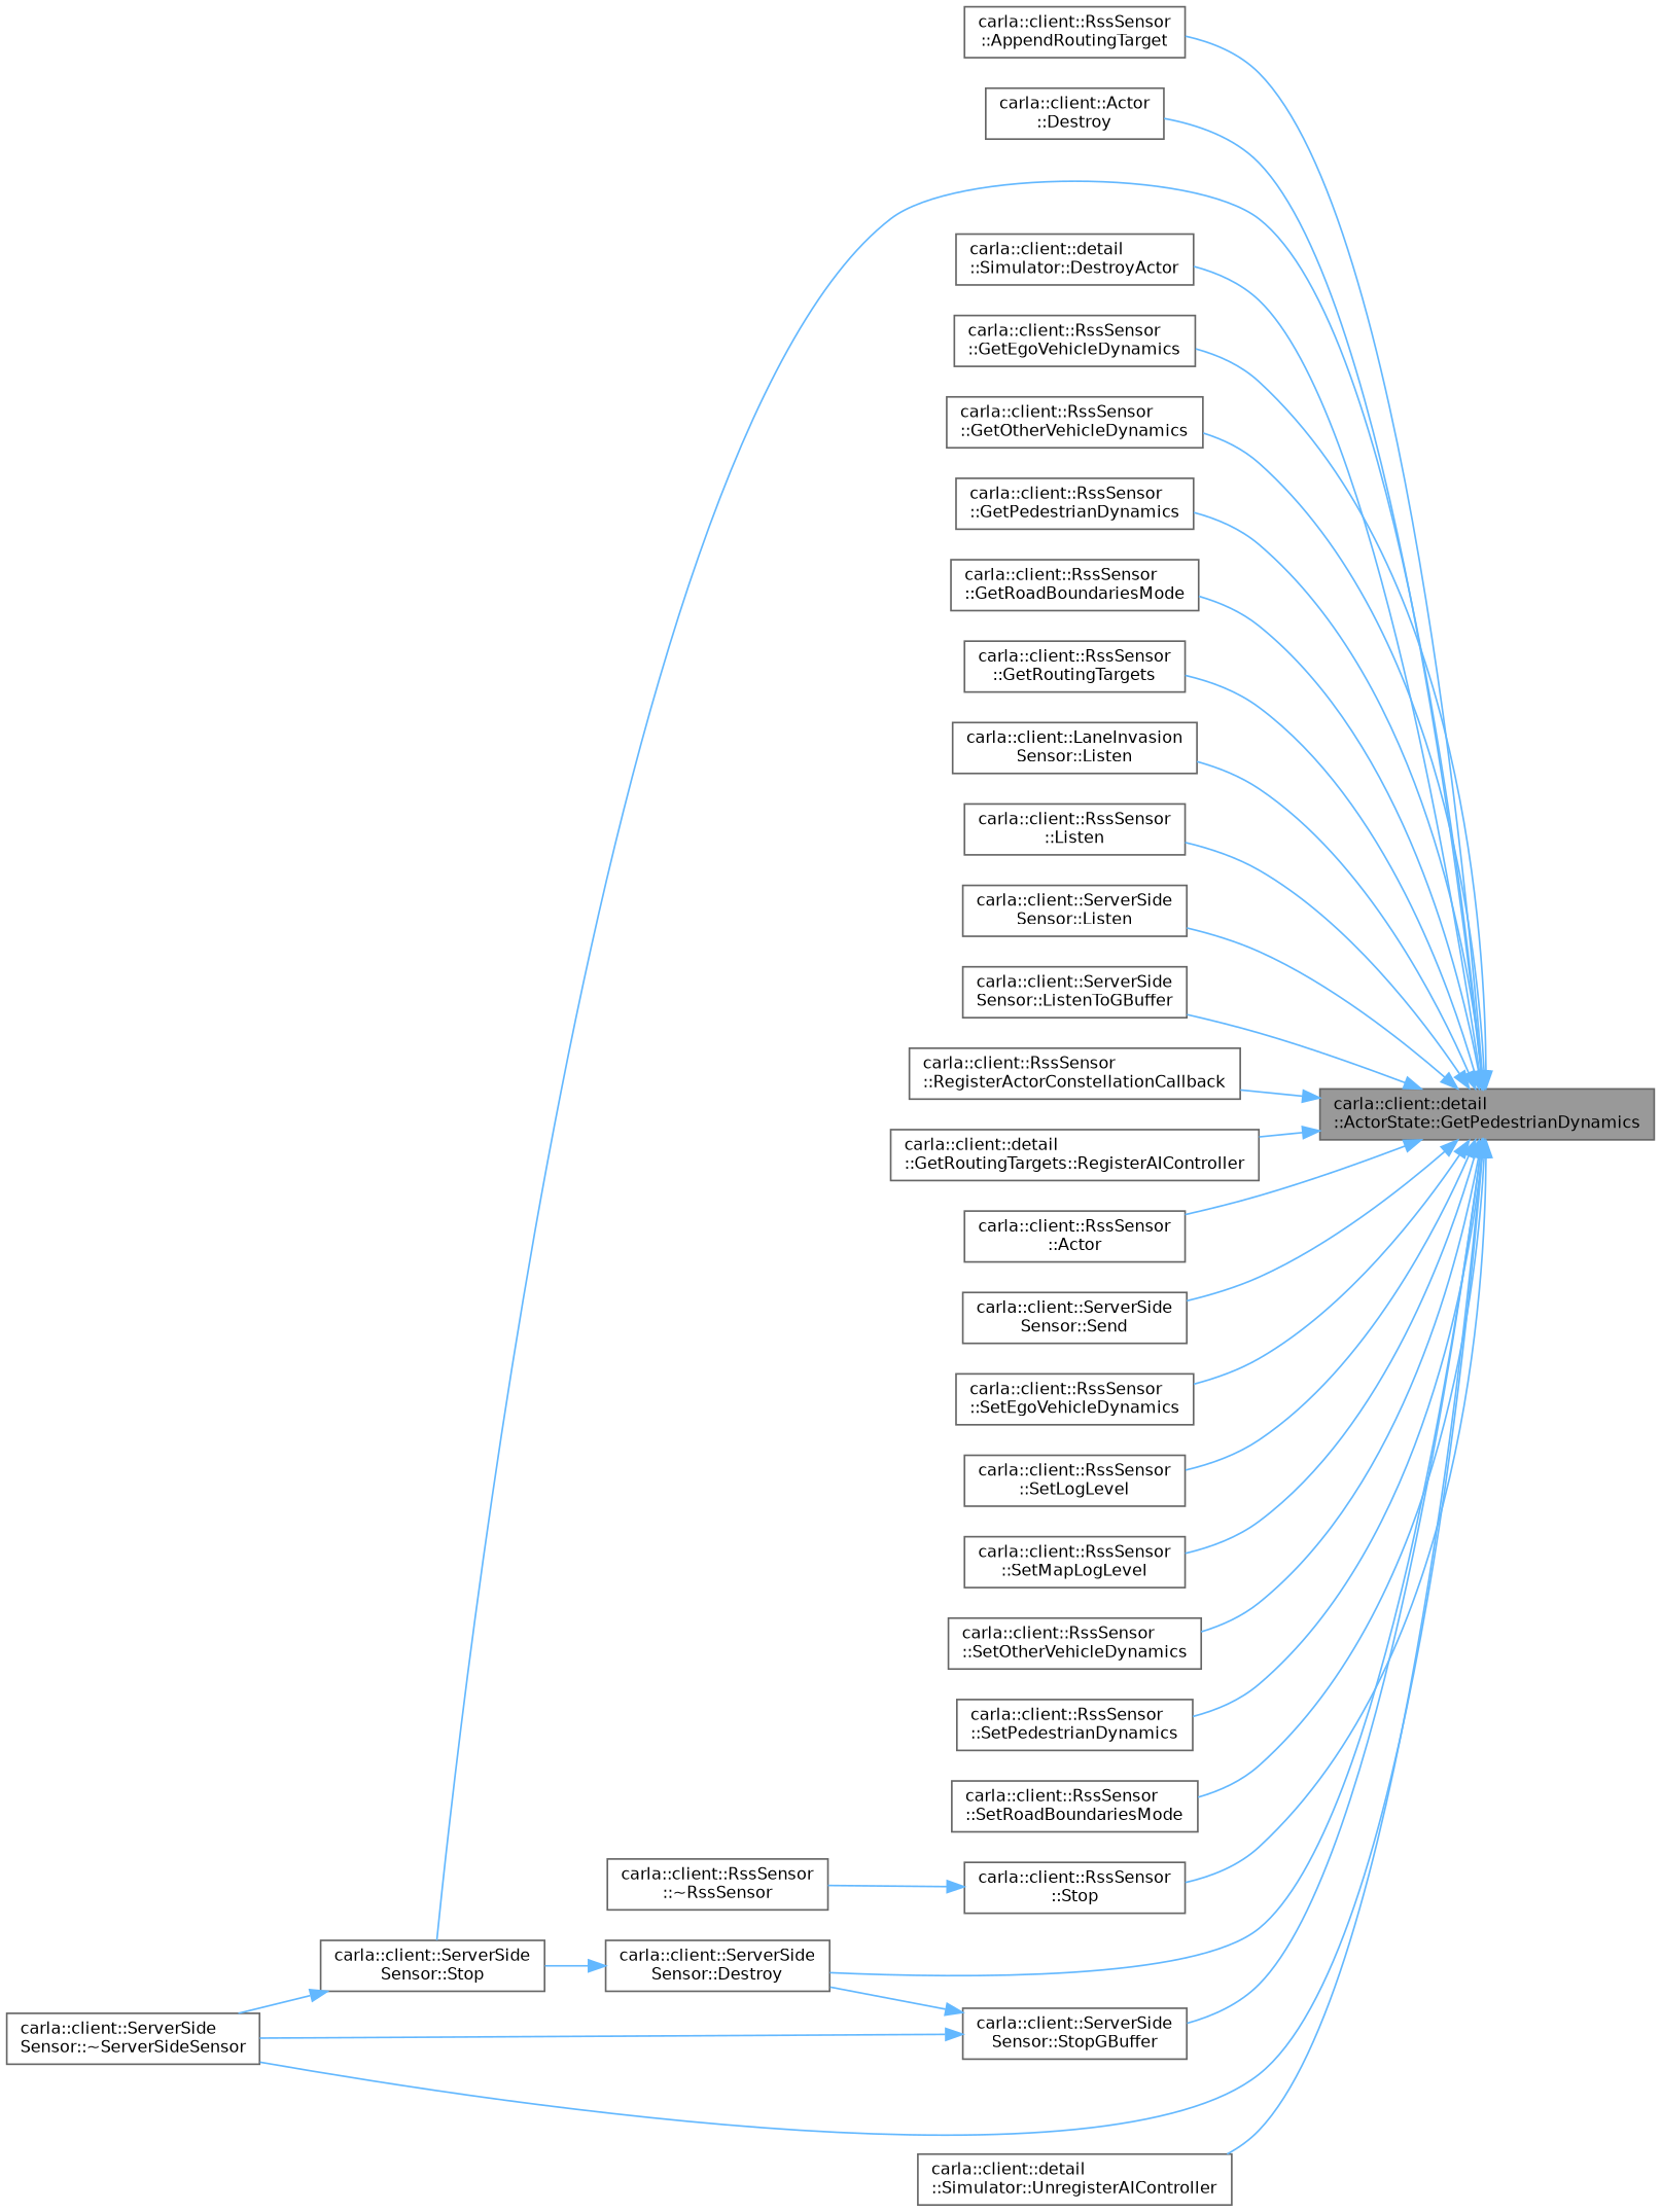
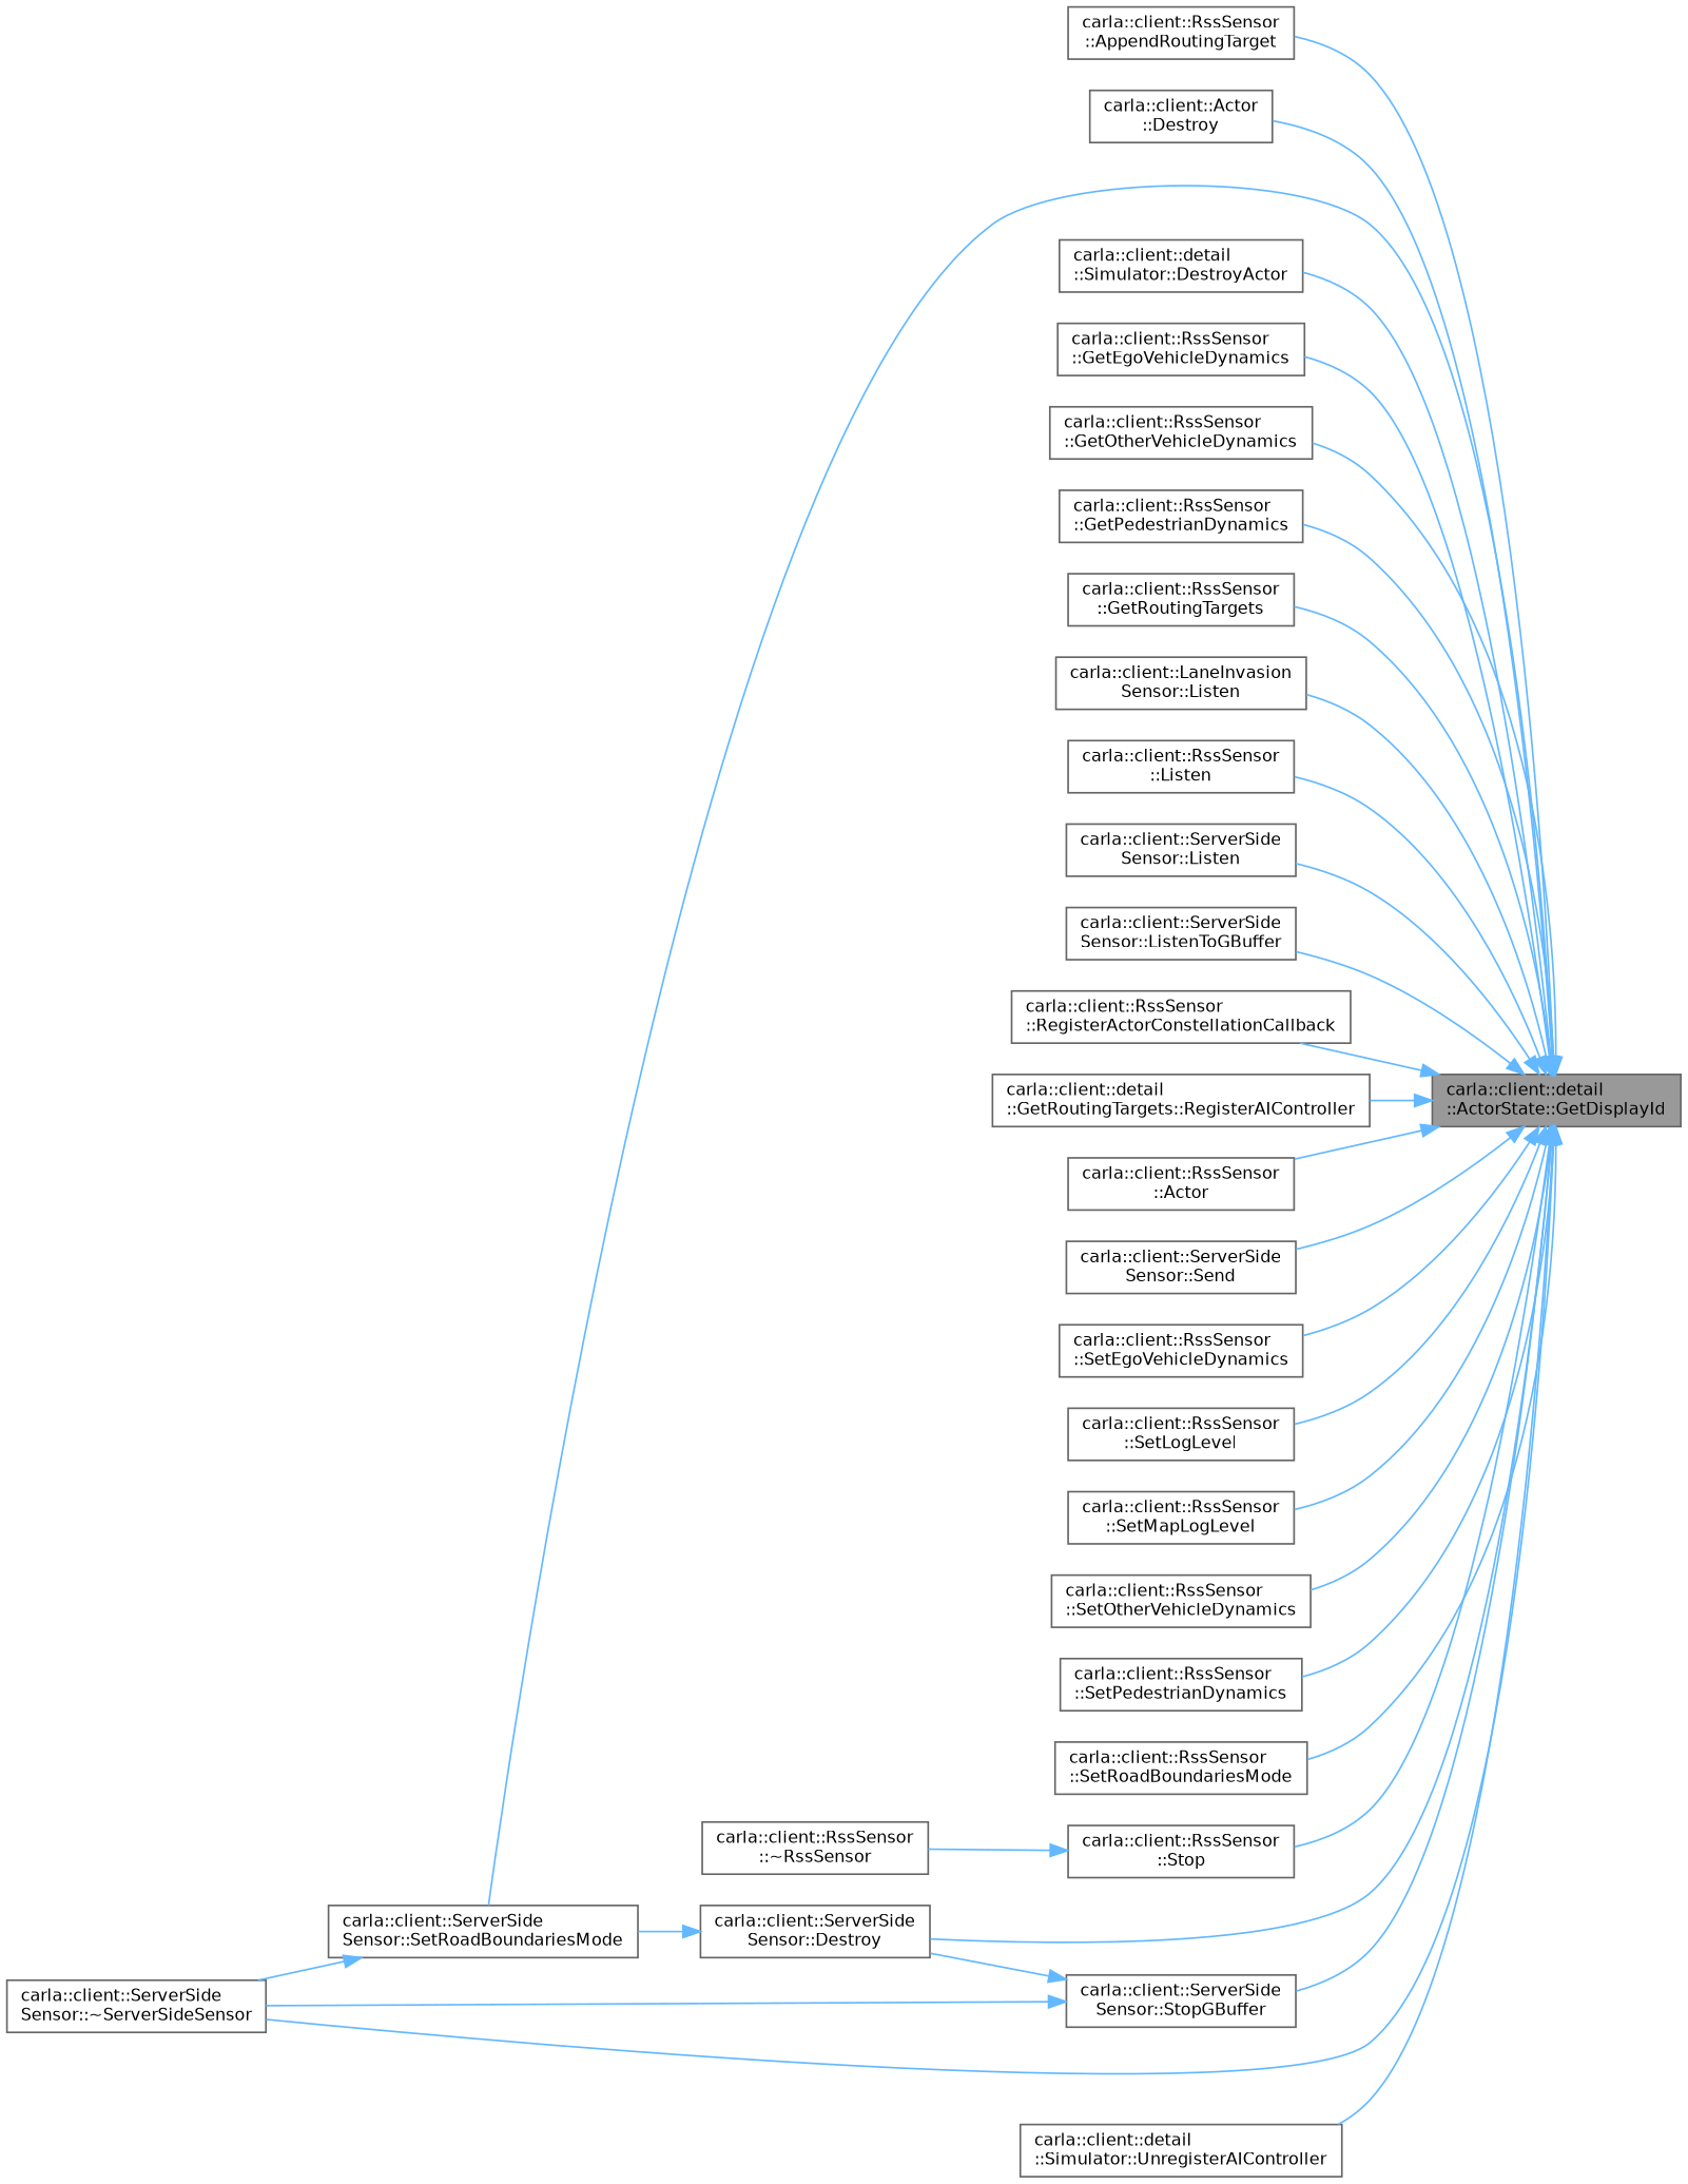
  digraph {
    rankdir=RL
    node [color=grey40 fillcolor=white fontname=Helvetica fontsize=10 shape=box style=filled]
    edge [color=steelblue1 dir=back fontname=Helvetica fontsize=10 labelfontname=Helvetica labelfontsize=10 style=solid]
-   n1 [color=gray40 fillcolor=grey60 fontcolor=black height=0.2 label="carla::client::detail\l::ActorState::GetPedestrianDynamics" width=0.4]
+   n1 [color=gray40 fillcolor=grey60 fontcolor=black height=0.2 label="carla::client::detail\l::ActorState::GetDisplayId" width=0.4]
    n2 [height=0.2 label="carla::client::RssSensor\l::AppendRoutingTarget" width=0.4]
    n3 [height=0.2 label="carla::client::Actor\l::Destroy" width=0.4]
    n4 [height=0.2 label="carla::client::ServerSide\lSensor::Destroy" width=0.4]
    n5 [height=0.2 label="carla::client::detail\l::Simulator::DestroyActor" width=0.4]
    n6 [height=0.2 label="carla::client::RssSensor\l::GetEgoVehicleDynamics" width=0.4]
    n7 [height=0.2 label="carla::client::RssSensor\l::GetOtherVehicleDynamics" width=0.4]
    n8 [height=0.2 label="carla::client::RssSensor\l::GetPedestrianDynamics" width=0.4]
-   n9 [height=0.2 label="carla::client::RssSensor\l::GetRoadBoundariesMode" width=0.4]
    n10 [height=0.2 label="carla::client::RssSensor\l::GetRoutingTargets" width=0.4]
    n11 [height=0.2 label="carla::client::LaneInvasion\lSensor::Listen" width=0.4]
    n12 [height=0.2 label="carla::client::RssSensor\l::Listen" width=0.4]
    n13 [height=0.2 label="carla::client::ServerSide\lSensor::Listen" width=0.4]
    n14 [height=0.2 label="carla::client::ServerSide\lSensor::ListenToGBuffer" width=0.4]
    n15 [height=0.2 label="carla::client::RssSensor\l::RegisterActorConstellationCallback" width=0.4]
    n16 [height=0.2 label="carla::client::detail\l::GetRoutingTargets::RegisterAIController" width=0.4]
    n17 [height=0.2 label="carla::client::RssSensor\l::Actor" width=0.4]
    n18 [height=0.2 label="carla::client::ServerSide\lSensor::Send" width=0.4]
    n19 [height=0.2 label="carla::client::RssSensor\l::SetEgoVehicleDynamics" width=0.4]
    n20 [height=0.2 label="carla::client::RssSensor\l::SetLogLevel" width=0.4]
    n21 [height=0.2 label="carla::client::RssSensor\l::SetMapLogLevel" width=0.4]
    n22 [height=0.2 label="carla::client::RssSensor\l::SetOtherVehicleDynamics" width=0.4]
    n23 [height=0.2 label="carla::client::RssSensor\l::SetPedestrianDynamics" width=0.4]
    n24 [height=0.2 label="carla::client::RssSensor\l::SetRoadBoundariesMode" width=0.4]
    n25 [height=0.2 label="carla::client::RssSensor\l::Stop" width=0.4]
-   n26 [height=0.2 label="carla::client::ServerSide\lSensor::Stop" width=0.4]
+   n26 [height=0.2 label="carla::client::ServerSide\lSensor::SetRoadBoundariesMode" width=0.4]
    n27 [height=0.2 label="carla::client::ServerSide\lSensor::~ServerSideSensor" width=0.4]
    n28 [height=0.2 label="carla::client::ServerSide\lSensor::StopGBuffer" width=0.4]
    n29 [height=0.2 label="carla::client::detail\l::Simulator::UnregisterAIController" width=0.4]
    n30 [height=0.2 label="carla::client::RssSensor\l::~RssSensor" width=0.4]
    n1 -> n2
    n1 -> n3
    n1 -> n4
    n1 -> n5
    n1 -> n6
    n1 -> n7
    n1 -> n8
-   n1 -> n9
    n1 -> n10
    n1 -> n11
    n1 -> n12
    n1 -> n13
    n1 -> n14
    n1 -> n15
    n1 -> n16
    n1 -> n17
    n1 -> n18
    n1 -> n19
    n1 -> n20
    n1 -> n21
    n1 -> n22
    n1 -> n23
    n1 -> n24
    n1 -> n25
    n1 -> n26
    n1 -> n27
    n1 -> n28
    n1 -> n29
    n4 -> n26
    n25 -> n30
    n26 -> n27
    n28 -> n4
    n28 -> n27
  }
